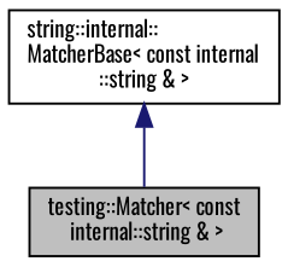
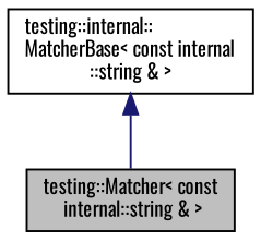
  digraph {
    fontname=Oswald
    node [color=black fontname=Oswald fontsize=10 shape=record style=filled]
    n1 [fillcolor=grey75 fontcolor=black height=0.2 label="testing::Matcher\< const\l internal::string & \>" width=0.4]
-   n2 [fillcolor=white height=0.2 label="string::internal::\lMatcherBase\< const internal\l::string & \>" width=0.4]
+   n2 [fillcolor=white height=0.2 label="testing::internal::\lMatcherBase\< const internal\l::string & \>" width=0.4]
    n2 -> n1 [color=midnightblue dir=back fontname=Oswald fontsize=10 labelfontname=Helvetica labelfontsize=10 style=solid]
  }
